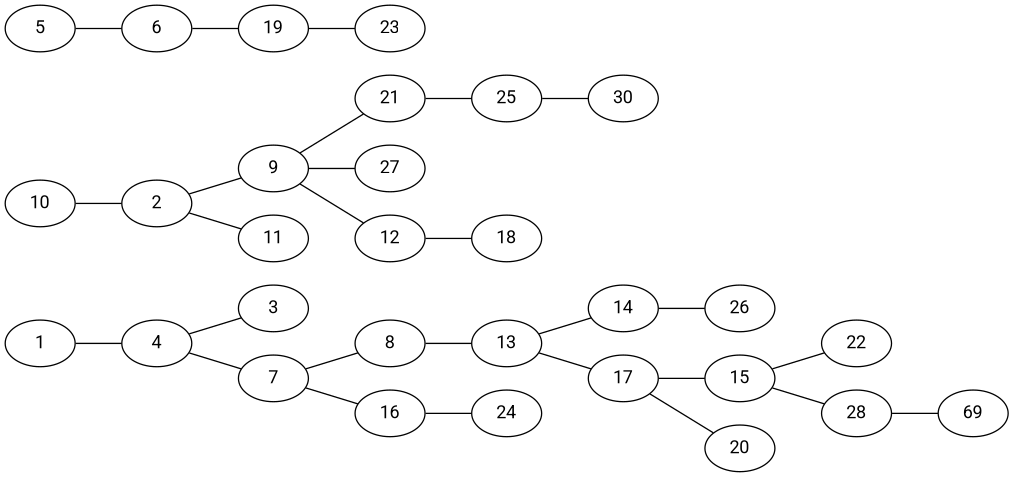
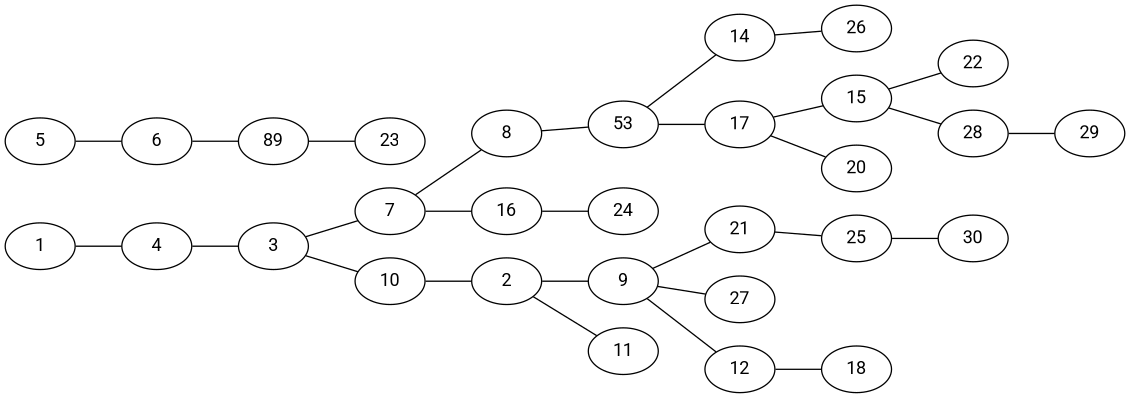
  graph {
    fontname=Roboto
    rankdir=LR
    node [fontname=Roboto]
    edge [fontname=Roboto]
    1
    4
    3
    7
    10
    8
    16
    5
    6
    2
-   19
+   19 [label=89]
    23
    9
    11
    21
    27
    12
    25
    30
    18
-   13
+   13 [label=53]
    24
    14
    17
    26
    15
    20
    22
    28
-   29 [label=69]
+   29
    1 -- 4
    4 -- 3
-   4 -- 7
+   3 -- 7
+   3 -- 10
    7 -- 8
    7 -- 16
    10 -- 2
    8 -- 13
    16 -- 24
    5 -- 6
    6 -- 19
    2 -- 9
    2 -- 11
    19 -- 23
    9 -- 21
    9 -- 27
    9 -- 12
    21 -- 25
    12 -- 18
    25 -- 30
    13 -- 14
    13 -- 17
    14 -- 26
    17 -- 15
    17 -- 20
    15 -- 22
    15 -- 28
    28 -- 29
  }
